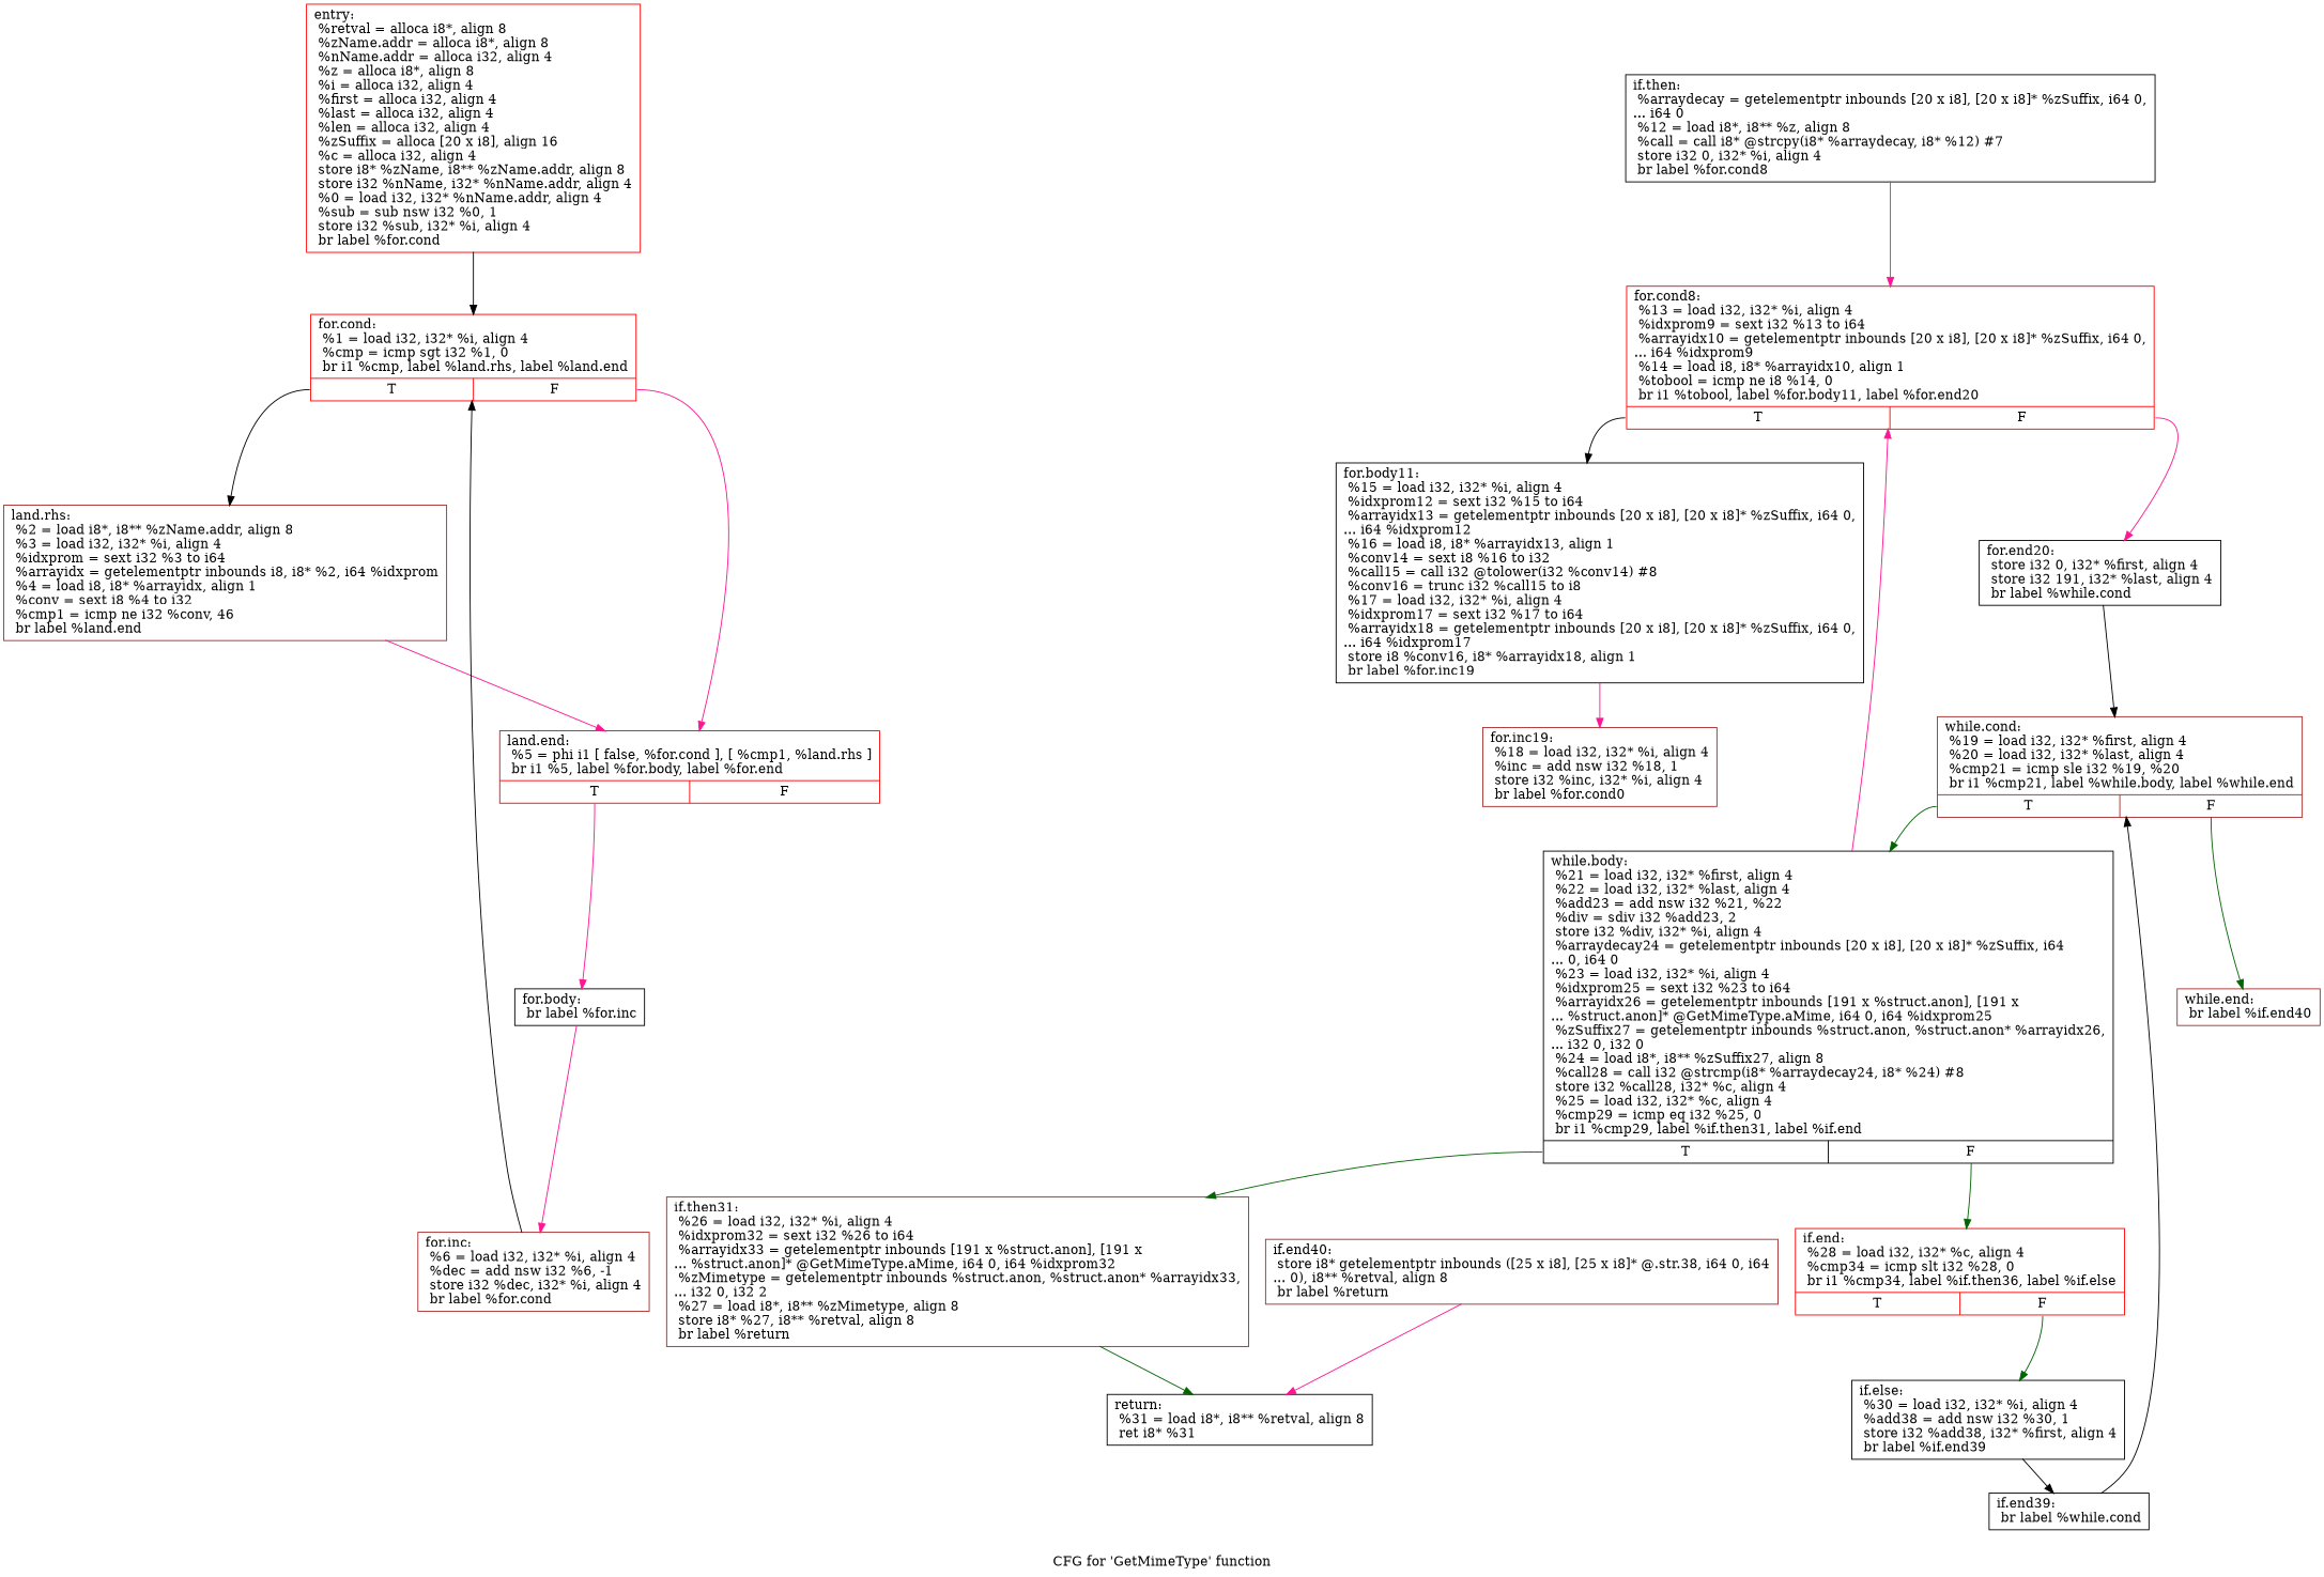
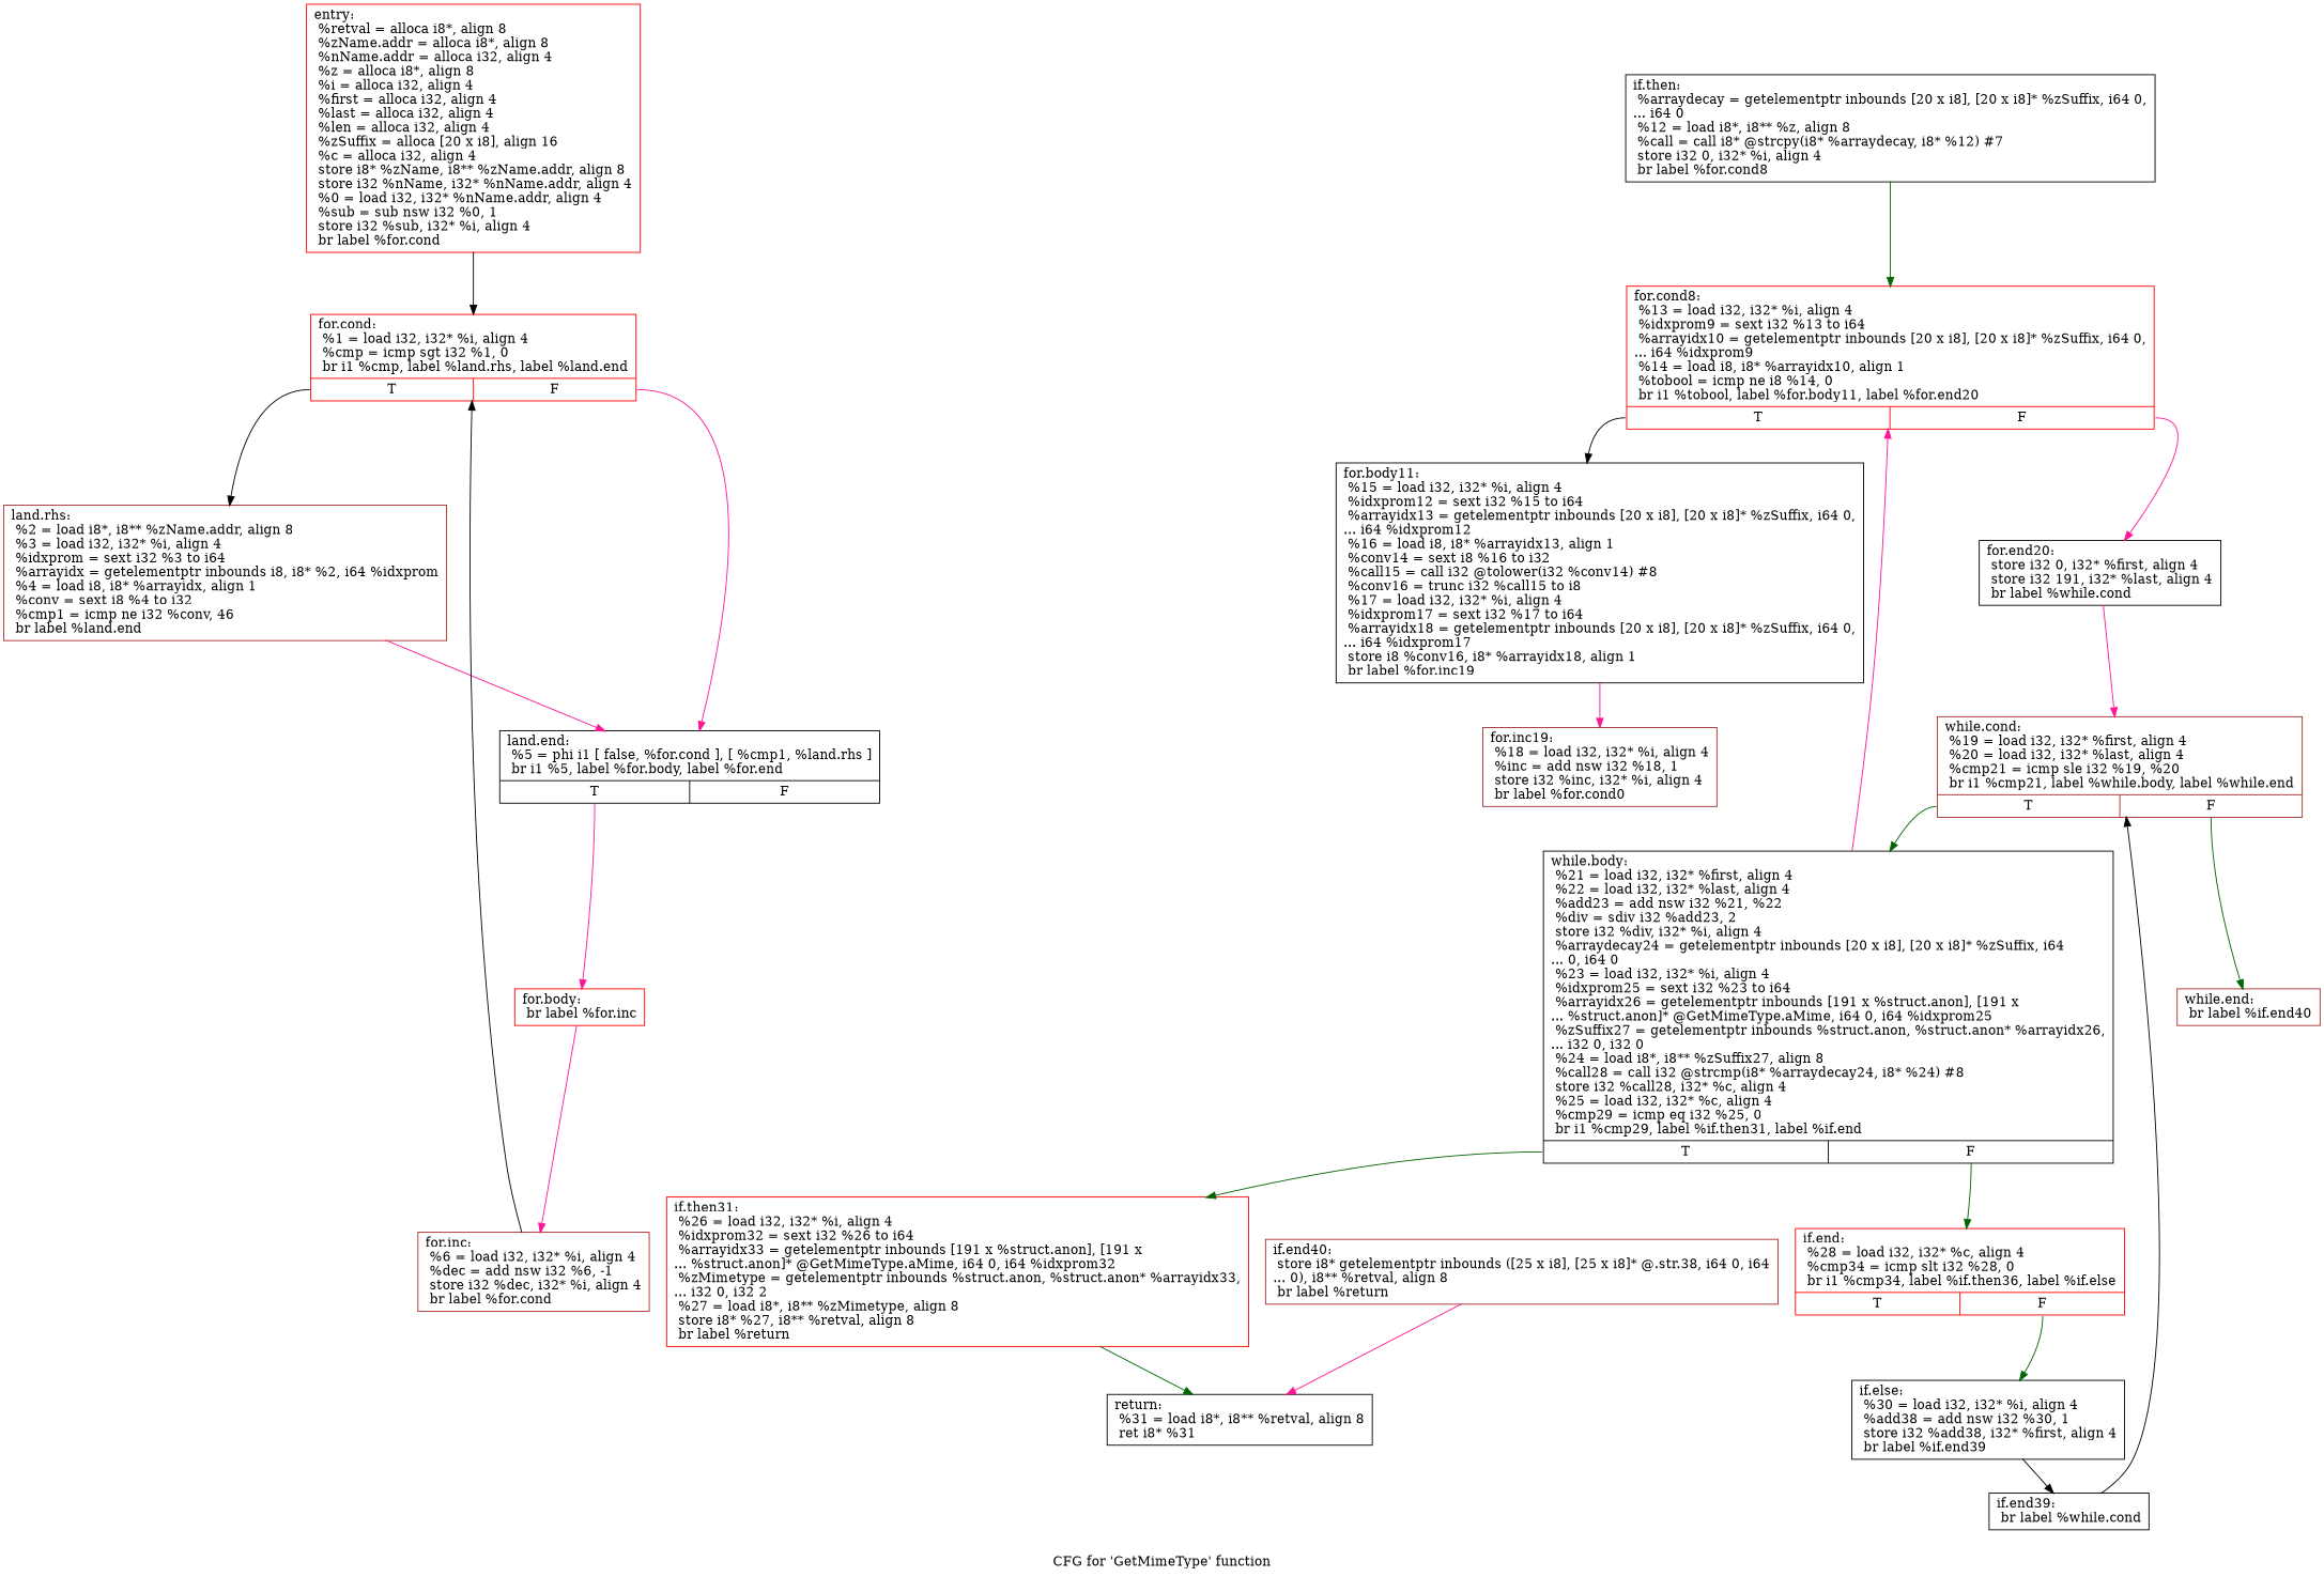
  digraph {
    label="CFG for 'GetMimeType' function"
    node [color=red shape=record]
    edge [color=deeppink]
    n1 [label="{entry:\l  %retval = alloca i8*, align 8\l  %zName.addr = alloca i8*, align 8\l  %nName.addr = alloca i32, align 4\l  %z = alloca i8*, align 8\l  %i = alloca i32, align 4\l  %first = alloca i32, align 4\l  %last = alloca i32, align 4\l  %len = alloca i32, align 4\l  %zSuffix = alloca [20 x i8], align 16\l  %c = alloca i32, align 4\l  store i8* %zName, i8** %zName.addr, align 8\l  store i32 %nName, i32* %nName.addr, align 4\l  %0 = load i32, i32* %nName.addr, align 4\l  %sub = sub nsw i32 %0, 1\l  store i32 %sub, i32* %i, align 4\l  br label %for.cond\l}"]
    n2 [label="{for.cond:                                         \l  %1 = load i32, i32* %i, align 4\l  %cmp = icmp sgt i32 %1, 0\l  br i1 %cmp, label %land.rhs, label %land.end\l|{<s0>T|<s1>F}}"]
    n3 [color=brown label="{land.rhs:                                         \l  %2 = load i8*, i8** %zName.addr, align 8\l  %3 = load i32, i32* %i, align 4\l  %idxprom = sext i32 %3 to i64\l  %arrayidx = getelementptr inbounds i8, i8* %2, i64 %idxprom\l  %4 = load i8, i8* %arrayidx, align 1\l  %conv = sext i8 %4 to i32\l  %cmp1 = icmp ne i32 %conv, 46\l  br label %land.end\l}"]
-   n4 [label="{land.end:                                         \l  %5 = phi i1 [ false, %for.cond ], [ %cmp1, %land.rhs ]\l  br i1 %5, label %for.body, label %for.end\l|{<s0>T|<s1>F}}"]
-   n5 [color=black label="{for.body:                                         \l  br label %for.inc\l}"]
+   n4 [color=black label="{land.end:                                         \l  %5 = phi i1 [ false, %for.cond ], [ %cmp1, %land.rhs ]\l  br i1 %5, label %for.body, label %for.end\l|{<s0>T|<s1>F}}"]
+   n5 [label="{for.body:                                         \l  br label %for.inc\l}"]
    n6 [color=brown label="{for.inc:                                          \l  %6 = load i32, i32* %i, align 4\l  %dec = add nsw i32 %6, -1\l  store i32 %dec, i32* %i, align 4\l  br label %for.cond\l}"]
    n7 [color=black label="{if.then:                                          \l  %arraydecay = getelementptr inbounds [20 x i8], [20 x i8]* %zSuffix, i64 0,\l... i64 0\l  %12 = load i8*, i8** %z, align 8\l  %call = call i8* @strcpy(i8* %arraydecay, i8* %12) #7\l  store i32 0, i32* %i, align 4\l  br label %for.cond8\l}"]
    n8 [label="{for.cond8:                                        \l  %13 = load i32, i32* %i, align 4\l  %idxprom9 = sext i32 %13 to i64\l  %arrayidx10 = getelementptr inbounds [20 x i8], [20 x i8]* %zSuffix, i64 0,\l... i64 %idxprom9\l  %14 = load i8, i8* %arrayidx10, align 1\l  %tobool = icmp ne i8 %14, 0\l  br i1 %tobool, label %for.body11, label %for.end20\l|{<s0>T|<s1>F}}"]
    n9 [color=brown label="{if.end40:                                         \l  store i8* getelementptr inbounds ([25 x i8], [25 x i8]* @.str.38, i64 0, i64\l... 0), i8** %retval, align 8\l  br label %return\l}"]
    n10 [color=black label="{return:                                           \l  %31 = load i8*, i8** %retval, align 8\l  ret i8* %31\l}"]
    n11 [color=black label="{for.body11:                                       \l  %15 = load i32, i32* %i, align 4\l  %idxprom12 = sext i32 %15 to i64\l  %arrayidx13 = getelementptr inbounds [20 x i8], [20 x i8]* %zSuffix, i64 0,\l... i64 %idxprom12\l  %16 = load i8, i8* %arrayidx13, align 1\l  %conv14 = sext i8 %16 to i32\l  %call15 = call i32 @tolower(i32 %conv14) #8\l  %conv16 = trunc i32 %call15 to i8\l  %17 = load i32, i32* %i, align 4\l  %idxprom17 = sext i32 %17 to i64\l  %arrayidx18 = getelementptr inbounds [20 x i8], [20 x i8]* %zSuffix, i64 0,\l... i64 %idxprom17\l  store i8 %conv16, i8* %arrayidx18, align 1\l  br label %for.inc19\l}"]
    n12 [color=black label="{for.end20:                                        \l  store i32 0, i32* %first, align 4\l  store i32 191, i32* %last, align 4\l  br label %while.cond\l}"]
    n13 [color=brown label="{for.inc19:                                        \l  %18 = load i32, i32* %i, align 4\l  %inc = add nsw i32 %18, 1\l  store i32 %inc, i32* %i, align 4\l  br label %for.cond0\l}"]
    n14 [color=brown label="{while.cond:                                       \l  %19 = load i32, i32* %first, align 4\l  %20 = load i32, i32* %last, align 4\l  %cmp21 = icmp sle i32 %19, %20\l  br i1 %cmp21, label %while.body, label %while.end\l|{<s0>T|<s1>F}}"]
    n15 [color=black label="{while.body:                                       \l  %21 = load i32, i32* %first, align 4\l  %22 = load i32, i32* %last, align 4\l  %add23 = add nsw i32 %21, %22\l  %div = sdiv i32 %add23, 2\l  store i32 %div, i32* %i, align 4\l  %arraydecay24 = getelementptr inbounds [20 x i8], [20 x i8]* %zSuffix, i64\l... 0, i64 0\l  %23 = load i32, i32* %i, align 4\l  %idxprom25 = sext i32 %23 to i64\l  %arrayidx26 = getelementptr inbounds [191 x %struct.anon], [191 x\l... %struct.anon]* @GetMimeType.aMime, i64 0, i64 %idxprom25\l  %zSuffix27 = getelementptr inbounds %struct.anon, %struct.anon* %arrayidx26,\l... i32 0, i32 0\l  %24 = load i8*, i8** %zSuffix27, align 8\l  %call28 = call i32 @strcmp(i8* %arraydecay24, i8* %24) #8\l  store i32 %call28, i32* %c, align 4\l  %25 = load i32, i32* %c, align 4\l  %cmp29 = icmp eq i32 %25, 0\l  br i1 %cmp29, label %if.then31, label %if.end\l|{<s0>T|<s1>F}}"]
    n16 [color=brown label="{while.end:                                        \l  br label %if.end40\l}"]
    n17 [label="{if.then31:                                        \l  %26 = load i32, i32* %i, align 4\l  %idxprom32 = sext i32 %26 to i64\l  %arrayidx33 = getelementptr inbounds [191 x %struct.anon], [191 x\l... %struct.anon]* @GetMimeType.aMime, i64 0, i64 %idxprom32\l  %zMimetype = getelementptr inbounds %struct.anon, %struct.anon* %arrayidx33,\l... i32 0, i32 2\l  %27 = load i8*, i8** %zMimetype, align 8\l  store i8* %27, i8** %retval, align 8\l  br label %return\l}"]
    n18 [label="{if.end:                                           \l  %28 = load i32, i32* %c, align 4\l  %cmp34 = icmp slt i32 %28, 0\l  br i1 %cmp34, label %if.then36, label %if.else\l|{<s0>T|<s1>F}}"]
    n19 [color=black label="{if.else:                                          \l  %30 = load i32, i32* %i, align 4\l  %add38 = add nsw i32 %30, 1\l  store i32 %add38, i32* %first, align 4\l  br label %if.end39\l}"]
    n20 [color=black label="{if.end39:                                         \l  br label %while.cond\l}"]
    n1 -> n2 [color=black]
    n2 -> n3 [color=black tailport=s0]
    n2 -> n4 [tailport=s1]
    n3 -> n4
    n4 -> n5 [tailport=s0]
    n5 -> n6
    n6 -> n2 [color=black]
-   n7 -> n8
+   n7 -> n8 [color=darkgreen]
    n8 -> n11 [color=black tailport=s0]
    n8 -> n12 [tailport=s1]
    n9 -> n10
    n11 -> n13
-   n12 -> n14 [color=black]
+   n12 -> n14
    n14 -> n15 [color=darkgreen tailport=s0]
    n14 -> n16 [color=darkgreen tailport=s1]
    n15 -> n8
    n15 -> n17 [color=darkgreen tailport=s0]
    n15 -> n18 [color=darkgreen tailport=s1]
    n17 -> n10 [color=darkgreen]
    n18 -> n19 [color=darkgreen tailport=s1]
    n19 -> n20 [color=black]
    n20 -> n14 [color=black]
  }
